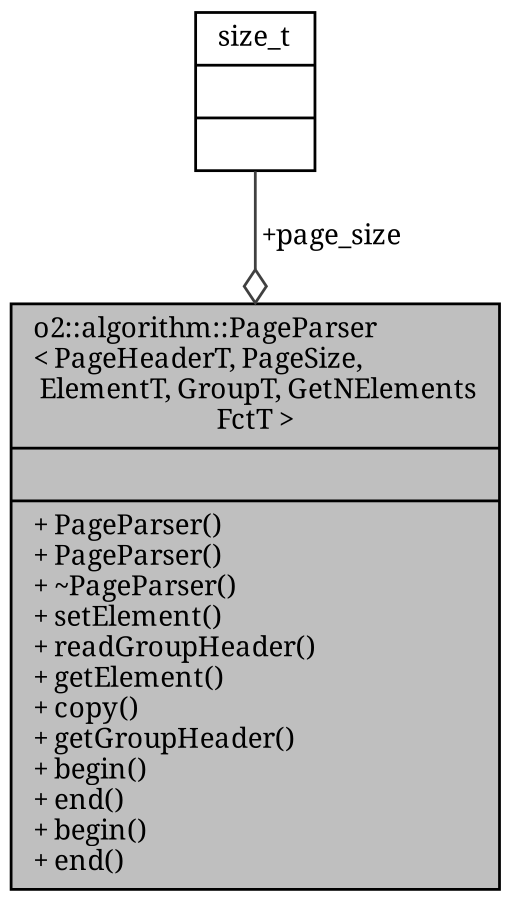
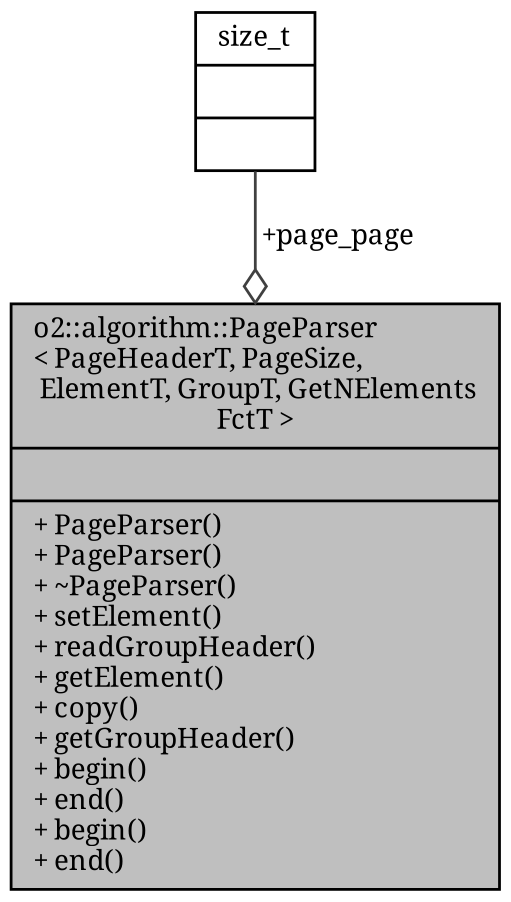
  digraph {
    fontname="Noto Serif"
    node [color=black fontname="Noto Serif" fontsize=10 shape=record]
    n1 [fillcolor=grey75 fontcolor=black height=0.2 label="{o2::algorithm::PageParser\l\< PageHeaderT, PageSize,\l ElementT, GroupT, GetNElements\lFctT \>\n||+ PageParser()\l+ PageParser()\l+ ~PageParser()\l+ setElement()\l+ readGroupHeader()\l+ getElement()\l+ copy()\l+ getGroupHeader()\l+ begin()\l+ end()\l+ begin()\l+ end()\l}" style=filled width=0.4]
    n2 [height=0.2 label="{size_t\n||}" width=0.4]
-   n2 -> n1 [arrowhead=odiamond color=grey25 fontname="Noto Serif" fontsize=10 label=" +page_size" labelfontname=Helvetica labelfontsize=10 style=solid]
+   n2 -> n1 [arrowhead=odiamond color=grey25 fontname="Noto Serif" fontsize=10 label=" +page_page" labelfontname=Helvetica labelfontsize=10 style=solid]
  }
